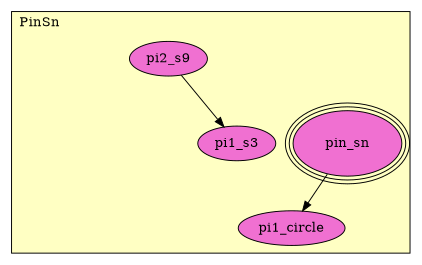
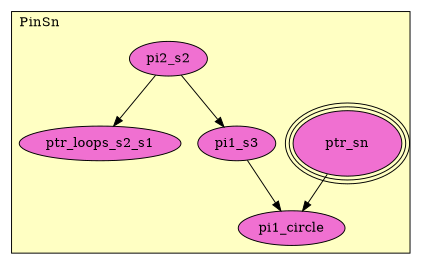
  digraph {
    node [fillcolor="#F070D1" style=filled]
-   n1 [label=pin_sn peripheries=3]
-   n2 [label=pi2_s9]
+   n1 [label=ptr_sn peripheries=3]
+   n2 [label=pi2_s2]
+   n3 [label=ptr_loops_s2_s1]
    n4 [label=pi1_s3]
    n5 [label=pi1_circle]
    subgraph cluster_1 {
      fillcolor="#FFFFC3"
      label=PinSn
      labeljust=l
      style=filled
      n1
      n2
+     n3
      n4
      n5
    }
    n1 -> n5
+   n2 -> n3
    n2 -> n4
+   n4 -> n5
  }
